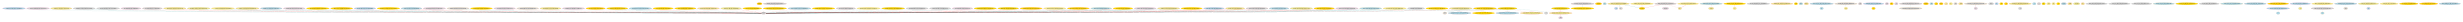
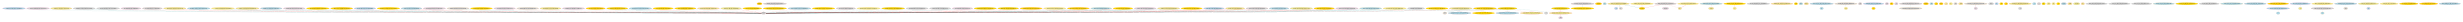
  graph {
    fontname="PT Serif"
    node [color=darkorange fillcolor=lightgrey fontname="PT Serif" style=filled]
    edge [color=teal fontname="PT Serif" style=dotted]
    659892 [color=deeppink fillcolor=gold]
    ed_687b_4940_82a1_694cf8bcc799 [color=gray40 fillcolor=gold]
    8707
    d840a41b_82cf_4672_8029_6abab939e94a [color=brown fillcolor=lightblue]
    30450 [color=brown]
    ac57dc76_6d23_4ce6_9b93_ef80ac6a1faf [fillcolor=gold]
    b7eda3d5_986a_4cb1_b985_f4e114431696 [color=brown fillcolor=lightblue]
    b4e3c408_0530_498a_bfca_b106ce96dad7 [color=deeppink fillcolor=khaki]
    fddecabc_c6a0_4db0_bd53_d022ad1c3761 [color=deeppink fillcolor=khaki]
    97 [color=gray40]
    4262 [color=deeppink]
    b7e7ed99_1470_4535_bbf5_e02263771c11 [color=brown]
    b0679ce6_b4e8_486a_a790_c9ae4905a141 [fillcolor=gold]
    06326586 [color=deeppink fillcolor=gold]
    _e6b3_434c_9d7e_006e6901c172 [color=gray40 fillcolor=gold]
    95 [fillcolor=lightblue]
    ec48a1_8c5e_444f_8678_beec6d92ddba [color=brown fillcolor=khaki]
    2 [color=deeppink fillcolor=lightblue]
    8
    8154216 [color=brown fillcolor=gold]
    b5f815d0_f1ae_4a75_8dfa_84c10058224c [fillcolor=lightblue]
    697625 [color=brown fillcolor=khaki]
    efd6dd4_e79a_4367_9ff7_bd6ab90cb676 [fillcolor=gold]
    1 [fillcolor=khaki]
    b671f3d_d428_46e2_9310_3b364b9da559 [color=gray40]
    f188643_fa67_45d8_9e27_96aafdcb535e [color=deeppink fillcolor=khaki]
    c9d0e0a1_f2ea_4eee_9476_a5b909d006c1 [color=deeppink fillcolor=lightblue]
    cc493912_3448_4cfb_a78b_0857fec14e3d [color=deeppink]
    048 [fillcolor=gold]
    e14bd_3077_4162_90c9_170cbccfb709 [color=brown fillcolor=khaki]
    bfd2d89_c7d1_40f7_968f_074e7ba048bb [color=gray40]
    cb13cec8_d300_4070_a593_78125ee4be8c [color=gray40]
    8435 [fillcolor=lightblue]
    ced5_b8b3_4f58_84fc_7ed6b8e8de59 [color=deeppink]
    30556 [color=deeppink fillcolor=khaki]
    bec_9292_4966_93cc_174daeb0ea46 [color=brown]
    dc8a04e_8636_49da_a01e_36b0319b13af [color=brown fillcolor=khaki]
-   df0ad995_742f_4512_82a1_0acb8e5a4140 [color=gray40 fillcolor=khaki]
+   df0ad995_742f_4512_82a1_0acb8e5a4140 [color=gray40 fillcolor=lightblue]
    ac74c160_be94_49b0_8d32_b5f6e4254624 [fillcolor=khaki]
    c2583677_4a0a_424b_a096_29ed4b4d6c94 [color=brown fillcolor=khaki]
    ffe64d8_cb17_4258_909b_fe3dcfd34c71 [color=brown fillcolor=lightblue]
    d05f08f_5f90_46c5_beb2_25166c1c38f3 [color=deeppink]
    d2d11de0_64b8_46f9_8bfa_e19edb4250ba [fillcolor=gold]
    c83e7712_5d77_4d81_974b_332ba77bdb38 [color=brown fillcolor=lightblue]
    74 [color=gray40 fillcolor=lightblue]
    44 [fillcolor=khaki]
    bb7ef5ff_da28_4945_b242_485af0491456
    ad9a177_4213_4cdb_bff3_a879a27263be [color=brown fillcolor=gold]
    d367f65_ed8d_4c56_a142_cddb0daffbfb [color=deeppink fillcolor=lightblue]
    f5e6f436_11ac_4bf4_8235_4531a53460b0 [fillcolor=gold]
    945 [color=brown]
    cfad8_82d9_4c24_93c4_745fdeed8e2e [color=deeppink fillcolor=lightblue]
    0 [color=brown fillcolor=gold]
    336 [color=deeppink]
    fc588_73a3_4d19_9959_6db810f0af3d [color=brown fillcolor=lightblue]
    f679994_0a04_4b0e_8e12_ea30907659d7 [color=deeppink]
    ed65afc6_0459_4f67_a5f5_239c6fc62aed
    d41a16d_8f4f_45d4_88db_e8384f1d4e1e [fillcolor=gold]
    68 [color=deeppink fillcolor=gold]
    c06e42_832c_42c2_837a_37fb8c2cb07d [color=deeppink]
    bfe645f_28d5_47f7_b3ba_ae9ddd0c433e
    21 [color=deeppink]
    c0a54d_9b44_473b_9e9f_bf6154faedf4 [color=brown fillcolor=khaki]
    edf175ae_559f_4588_b6db_8e711ba1c967 [color=brown]
    b2f3024b_43cb_466f_9a9f_31abed229299
    d469efe3_e762_498f_b391_19e0fefa7954 [color=deeppink]
    847004 [color=deeppink fillcolor=gold]
    a9_c19e_4793_b8a7_49138c4a05a9 [color=deeppink fillcolor=gold]
    389 [fillcolor=lightblue]
    da32b_5bed_46f1_a3b6_02717016e5cd [color=brown fillcolor=gold]
    9 [color=brown fillcolor=gold]
    f44109b_0325_4742_8670_d6a190c28e34 [color=gray40 fillcolor=lightblue]
    2877 [color=deeppink fillcolor=gold]
    ec06_170f_4c8a_86a6_18da722d722c [fillcolor=gold]
    07 [color=deeppink fillcolor=khaki]
    ede7e9_a024_488c_9f80_c8105cfd9213 [color=brown fillcolor=gold]
    57 [fillcolor=khaki]
    b953ae_a42a_4c88_8598_765869013d63 [color=deeppink fillcolor=khaki]
    184
    e4c94_eb5c_494e_aafc_2bd3cdad04f1 [color=gray40 fillcolor=khaki]
    56224 [color=deeppink fillcolor=khaki]
    cbc_eb7c_481b_94aa_fd76f324fedc [fillcolor=gold]
    c40c1bd9_84e7_4903_8a54_2102482b20d0 [color=brown fillcolor=gold]
    cd031110_dbf6_4974_8747_682fbd29ae6e [color=brown fillcolor=lightblue]
    d20d80c_0d78_4100_8677_55d778a6b1f9 [fillcolor=gold]
    77 [color=deeppink]
    dec9a461_317f_458a_810e_2d710621ac86
    506317 [color=gray40]
    a5_9541_4959_8865_09e46e52cbfd [color=brown]
    b6419457_82d3_4142_9635_6175fd617297 [fillcolor=khaki]
    c9e38939_3939_4670_a0ad_3dfd3d76956e [color=gray40 fillcolor=gold]
    b6e2bb38_28bf_4578_a12b_cfd0ffe726fe [color=gray40]
    76 [color=deeppink fillcolor=lightblue]
    ed07dd_a1ab_49c1_b37f_f6d251f2779b [color=gray40]
    058 [fillcolor=gold]
    fcc9a_f456_4d4e_9504_5502cf53750c [color=deeppink]
    ac433bd7_ff3c_4480_b732_5e3cb8f3cc43 [color=gray40 fillcolor=gold]
    18 [color=deeppink fillcolor=gold]
    df07ff_d0ac_4f79_96b6_ad900a8f8736 [color=gray40 fillcolor=gold]
    c9a90808_3664_47a4_ae9d_439c9e40c611 [color=brown]
    c59b9d0_2586_45e6_8002_7f124fc3c80d [color=deeppink fillcolor=gold]
    e33a68_4673_4883_b083_d993040cbe4b [color=brown fillcolor=khaki]
    6 [color=gray40]
    3 [color=gray40 fillcolor=lightblue]
    eda18cb_215a_43c9_aa9d_6974d7a64023 [fillcolor=khaki]
    5 [color=brown]
    fdc7134_67e8_4936_ae9a_6d707f32c5b2 [color=deeppink fillcolor=gold]
    30 [color=gray40 fillcolor=gold]
    a9f95d_60aa_4769_86af_f57a821877ea [fillcolor=lightblue]
    9614 [fillcolor=khaki]
    baa2_15f0_429e_9af3_a1afaede5655 [fillcolor=gold]
    fcf3cc5_1643_4705_a562_b7a3eb4881bd [color=deeppink]
    a416fff7_01e3_4b76_926b_f32268656eaf [color=brown fillcolor=khaki]
    24 [fillcolor=khaki]
    d23ead_f0ce_4e2c_ac39_6adce7bc8066 [fillcolor=gold]
    157 [fillcolor=gold]
    f8f50_0207_45f4_934d_8f34b61a2836 [color=deeppink fillcolor=lightblue]
    933265 [color=brown fillcolor=lightblue]
    a6_3f30_4370_ac04_34d49d07bfe7 [color=brown fillcolor=khaki]
    a405372_3891_4c8e_825d_22f5344faa7f [color=brown]
    41548 [color=deeppink fillcolor=khaki]
    eb3_1242_4518_b0a3_aaf7e154307f [color=brown fillcolor=lightblue]
    bc38b77_7ab9_48a7_80d3_163d11e712fd [color=gray40 fillcolor=khaki]
    d4cc4_d7af_43ea_a0e7_ea7e3b98cc81 [color=brown fillcolor=gold]
    bd0411a_ee5a_4109_8036_496ae2a625e0 [color=deeppink]
    e9b7a7c_2385_44fe_ab6e_d128d7147488 [fillcolor=lightblue]
    b1c9c743_42c6_421e_b7fb_1d862b275d93 [fillcolor=khaki]
    61773082 [color=gray40 fillcolor=khaki]
    _06f4_4ff5_9e4f_f12b18b60f6d [color=gray40]
    977 [color=deeppink fillcolor=khaki]
    ec84c_b63f_4c3a_85ca_889a874e804c [fillcolor=khaki]
    40 [color=brown fillcolor=khaki]
    f471f382_7ef9_4a89_ac19_68efbd0015ae [fillcolor=gold]
    c9c90ded_0d84_4141_b228_a38cfa987cc3 [color=brown fillcolor=khaki]
    ed4594ce_5ae7_4750_a4ae_5b4b79edbd71 [color=brown fillcolor=gold]
    df3b30_18ed_4d61_82ad_fbb2e1c99e88 [color=gray40]
    f72b19_77fe_4699_9df1_98bc8324b344 [color=gray40]
    f935_f377_4970_ada3_0ab2417c0711 [color=gray40]
    a3b1be_1165_4c08_8521_68f9bbecdbff [fillcolor=lightblue]
    be15597_6c05_44fb_9ce7_eaa693cd7795 [color=gray40 fillcolor=gold]
    e15_d63c_449c_9085_b05e0a262eea [color=gray40]
    fe04527_1672_4ebc_913d_3b6d216edb0e [fillcolor=lightblue]
    abb72e_5329_41d8_a9c6_1a7daa5da2d0 [color=brown fillcolor=lightblue]
    df93c2_0b2c_4997_94e5_96af12f3c46e [color=deeppink fillcolor=gold]
    b96e5997_e6df_479e_9a28_2602bb23165f [color=deeppink fillcolor=lightblue]
    7 [color=gray40 fillcolor=lightblue]
    dc75_69b7_4bed_a003_2acf4b89ac6c [color=deeppink fillcolor=lightblue]
    37 [color=gray40 fillcolor=khaki]
    edb7b3_146f_4eb8_a6df_5d8f83346b9a [fillcolor=khaki]
    ea83c1cd_e9f1_4a20_a62a_2681bf6c43b6 [color=brown]
    4 [fillcolor=lightblue]
    cb13dd2_6be5_44c2_875f_c922b5934dc8 [color=brown fillcolor=lightblue]
    0875
    c1b4_2e49_41fb_b206_8c44cd137c01 [color=gray40 fillcolor=khaki]
    41 [color=deeppink fillcolor=lightblue]
    a6fba4_58ad_4e06_a235_151413492b1f [color=brown]
    24391991 [color=deeppink]
    a518953_5586_4720_9aa4_b259855a88d6 [fillcolor=khaki]
    _1592_423c_8b07_176a79c8221f [fillcolor=khaki]
    f1_cace_4622_912b_de8f53e9b4f9 [color=brown fillcolor=gold]
    f_71cd_40ab_a8cc_8ae1757b472b [color=deeppink fillcolor=gold]
    f909ef_9488_4070_9fa0_08a914998e5b [color=brown fillcolor=lightblue]
    ed_687b_4940_82a1_694cf8bcc799 -- 8707 [style=solid]
    ed_687b_4940_82a1_694cf8bcc799 -- d840a41b_82cf_4672_8029_6abab939e94a [color=red]
    ed_687b_4940_82a1_694cf8bcc799 -- 30450 [color=red style=dashed]
    ed_687b_4940_82a1_694cf8bcc799 -- ac57dc76_6d23_4ce6_9b93_ef80ac6a1faf
    ed_687b_4940_82a1_694cf8bcc799 -- b7eda3d5_986a_4cb1_b985_f4e114431696 [style=dashed]
    ed_687b_4940_82a1_694cf8bcc799 -- b4e3c408_0530_498a_bfca_b106ce96dad7 [color=red style=dashed]
    ed_687b_4940_82a1_694cf8bcc799 -- fddecabc_c6a0_4db0_bd53_d022ad1c3761
    ed_687b_4940_82a1_694cf8bcc799 -- 97 [style=dashed]
    fddecabc_c6a0_4db0_bd53_d022ad1c3761 -- 4262 [color=red style=solid]
    b7e7ed99_1470_4535_bbf5_e02263771c11 -- b0679ce6_b4e8_486a_a790_c9ae4905a141 [style=solid]
    _e6b3_434c_9d7e_006e6901c172 -- fddecabc_c6a0_4db0_bd53_d022ad1c3761 [color=red style=solid]
    ec48a1_8c5e_444f_8678_beec6d92ddba -- 2
    ec48a1_8c5e_444f_8678_beec6d92ddba -- 8 [style=solid]
    ec48a1_8c5e_444f_8678_beec6d92ddba -- 8154216 [style=solid]
    b5f815d0_f1ae_4a75_8dfa_84c10058224c -- 697625 [color=red style=dashed]
    efd6dd4_e79a_4367_9ff7_bd6ab90cb676 -- 1 [color=red style=solid]
    c9d0e0a1_f2ea_4eee_9476_a5b909d006c1 -- 30450
    cc493912_3448_4cfb_a78b_0857fec14e3d -- 30450
    e14bd_3077_4162_90c9_170cbccfb709 -- 30450
    bfd2d89_c7d1_40f7_968f_074e7ba048bb -- 30450 [style=solid]
    cb13cec8_d300_4070_a593_78125ee4be8c -- 30450 [color=red]
    ced5_b8b3_4f58_84fc_7ed6b8e8de59 -- 30450 [color=red]
    bec_9292_4966_93cc_174daeb0ea46 -- 30450 [color=red]
    dc8a04e_8636_49da_a01e_36b0319b13af -- 30450 [color=red style=solid]
    df0ad995_742f_4512_82a1_0acb8e5a4140 -- 30450 [style=dashed]
    ac74c160_be94_49b0_8d32_b5f6e4254624 -- 30450 [style=solid]
    c2583677_4a0a_424b_a096_29ed4b4d6c94 -- 30450 [color=red style=dashed]
    ffe64d8_cb17_4258_909b_fe3dcfd34c71 -- 30450
    d05f08f_5f90_46c5_beb2_25166c1c38f3 -- 30450 [style=solid]
    d2d11de0_64b8_46f9_8bfa_e19edb4250ba -- 30450 [style=dashed]
    c83e7712_5d77_4d81_974b_332ba77bdb38 -- 74 [color=red]
    bb7ef5ff_da28_4945_b242_485af0491456 -- 44 [style=dashed]
    ad9a177_4213_4cdb_bff3_a879a27263be -- 30450 [color=red style=dashed]
    d367f65_ed8d_4c56_a142_cddb0daffbfb -- 30450 [color=red]
    f5e6f436_11ac_4bf4_8235_4531a53460b0 -- 30450 [style=dashed]
    cfad8_82d9_4c24_93c4_745fdeed8e2e -- 0
    fc588_73a3_4d19_9959_6db810f0af3d -- 30450 [color=red style=solid]
    f679994_0a04_4b0e_8e12_ea30907659d7 -- 30450 [color=red]
    ed65afc6_0459_4f67_a5f5_239c6fc62aed -- 30450 [style=solid]
    d41a16d_8f4f_45d4_88db_e8384f1d4e1e -- 30450
    c06e42_832c_42c2_837a_37fb8c2cb07d -- 30450 [color=red style=dashed]
    bfe645f_28d5_47f7_b3ba_ae9ddd0c433e -- 30450 [color=red]
    c0a54d_9b44_473b_9e9f_bf6154faedf4 -- 30450
    edf175ae_559f_4588_b6db_8e711ba1c967 -- b2f3024b_43cb_466f_9a9f_31abed229299 [style=dashed]
    d469efe3_e762_498f_b391_19e0fefa7954 -- 30450 [color=red]
    a9_c19e_4793_b8a7_49138c4a05a9 -- 30450 [style=dashed]
    da32b_5bed_46f1_a3b6_02717016e5cd -- 30450 [style=solid]
    f44109b_0325_4742_8670_d6a190c28e34 -- 30450 [color=red style=solid]
    ec06_170f_4c8a_86a6_18da722d722c -- 30450
    ede7e9_a024_488c_9f80_c8105cfd9213 -- 30450 [style=dashed]
    b953ae_a42a_4c88_8598_765869013d63 -- 30450 [color=red]
    e4c94_eb5c_494e_aafc_2bd3cdad04f1 -- 30450 [color=red style=solid]
    cbc_eb7c_481b_94aa_fd76f324fedc -- 30450 [color=red]
    c40c1bd9_84e7_4903_8a54_2102482b20d0 -- 30450
    cd031110_dbf6_4974_8747_682fbd29ae6e -- 30450 [color=red style=dashed]
    d20d80c_0d78_4100_8677_55d778a6b1f9 -- 30450 [style=dashed]
    dec9a461_317f_458a_810e_2d710621ac86 -- 77 [color=red style=solid]
    a5_9541_4959_8865_09e46e52cbfd -- 30450
    b6419457_82d3_4142_9635_6175fd617297 -- 30450 [style=dashed]
    c9e38939_3939_4670_a0ad_3dfd3d76956e -- 30450 [style=dashed]
    b6e2bb38_28bf_4578_a12b_cfd0ffe726fe -- 30450 [style=dashed]
    ed07dd_a1ab_49c1_b37f_f6d251f2779b -- 30450 [color=red]
    fcc9a_f456_4d4e_9504_5502cf53750c -- 30450 [style=solid]
    ac433bd7_ff3c_4480_b732_5e3cb8f3cc43 -- 30450 [color=red style=dashed]
    df07ff_d0ac_4f79_96b6_ad900a8f8736 -- 30450 [color=red style=dashed]
    c9a90808_3664_47a4_ae9d_439c9e40c611 -- c40c1bd9_84e7_4903_8a54_2102482b20d0 [style=dashed]
    c59b9d0_2586_45e6_8002_7f124fc3c80d -- 30450 [color=red style=dashed]
    e33a68_4673_4883_b083_d993040cbe4b -- 6 [color=red]
    eda18cb_215a_43c9_aa9d_6974d7a64023 -- 30450 [color=red style=dashed]
    fdc7134_67e8_4936_ae9a_6d707f32c5b2 -- 30450 [style=solid]
    a9f95d_60aa_4769_86af_f57a821877ea -- 30450 [style=dashed]
    baa2_15f0_429e_9af3_a1afaede5655 -- 30450 [color=red style=solid]
    fcf3cc5_1643_4705_a562_b7a3eb4881bd -- 30450 [style=solid]
    a416fff7_01e3_4b76_926b_f32268656eaf -- 30450 [style=solid]
    d23ead_f0ce_4e2c_ac39_6adce7bc8066 -- 30450 [style=dashed]
    f8f50_0207_45f4_934d_8f34b61a2836 -- 30450 [color=red style=dashed]
    a6_3f30_4370_ac04_34d49d07bfe7 -- 30450 [color=red style=solid]
    a405372_3891_4c8e_825d_22f5344faa7f -- 30450 [color=red style=solid]
    eb3_1242_4518_b0a3_aaf7e154307f -- 30450 [style=dashed]
    bc38b77_7ab9_48a7_80d3_163d11e712fd -- 30450 [style=dashed]
    d4cc4_d7af_43ea_a0e7_ea7e3b98cc81 -- 30450 [color=red style=solid]
    bd0411a_ee5a_4109_8036_496ae2a625e0 -- 30450 [color=red style=solid]
    e9b7a7c_2385_44fe_ab6e_d128d7147488 -- 30450 [style=solid]
    b1c9c743_42c6_421e_b7fb_1d862b275d93 -- 30450 [style=dashed]
    _06f4_4ff5_9e4f_f12b18b60f6d -- 30450 [style=solid]
    ec84c_b63f_4c3a_85ca_889a874e804c -- 40 [color=red style=solid]
    f471f382_7ef9_4a89_ac19_68efbd0015ae -- 30450
    c9c90ded_0d84_4141_b228_a38cfa987cc3 -- 30450 [color=red style=dashed]
    ed4594ce_5ae7_4750_a4ae_5b4b79edbd71 -- 30450 [style=solid]
    df93c2_0b2c_4997_94e5_96af12f3c46e -- b96e5997_e6df_479e_9a28_2602bb23165f
    b96e5997_e6df_479e_9a28_2602bb23165f -- 7 [color=red]
    dc75_69b7_4bed_a003_2acf4b89ac6c -- 37 [color=red style=dashed]
    edb7b3_146f_4eb8_a6df_5d8f83346b9a -- ea83c1cd_e9f1_4a20_a62a_2681bf6c43b6 [color=red]
    ea83c1cd_e9f1_4a20_a62a_2681bf6c43b6 -- 4 [color=red]
    cb13dd2_6be5_44c2_875f_c922b5934dc8 -- 0875
    c1b4_2e49_41fb_b206_8c44cd137c01 -- 41 [color=red]
    a6fba4_58ad_4e06_a235_151413492b1f -- 8154216 [color=red style=solid]
    a6fba4_58ad_4e06_a235_151413492b1f -- 40 [color=red style=dashed]
    a6fba4_58ad_4e06_a235_151413492b1f -- 24391991 [color=red]
    a518953_5586_4720_9aa4_b259855a88d6 -- 8154216 [color=red style=solid]
  }
